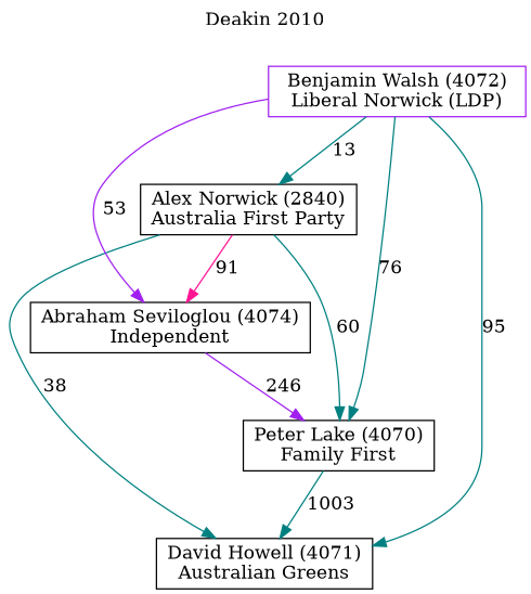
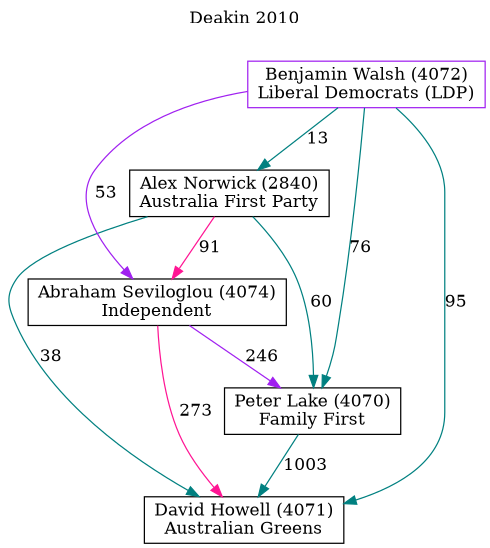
  digraph {
    label="Deakin 2010"
    labelloc=t
    mclimit=10
    node [color=black shape=box]
    edge [color=teal]
    n1 [label="Abraham Seviloglou (4074)\nIndependent"]
    n2 [label="David Howell (4071)\nAustralian Greens"]
    n3 [label="Peter Lake (4070)\nFamily First"]
    n4 [label="Alex Norwick (2840)\nAustralia First Party"]
-   n5 [color=purple label="Benjamin Walsh (4072)\nLiberal Norwick (LDP)"]
+   n5 [color=purple label="Benjamin Walsh (4072)\nLiberal Democrats (LDP)"]
+   n1 -> n2 [color=deeppink label=273]
    n1 -> n3 [color=purple label=246]
    n3 -> n2 [label=1003]
    n4 -> n1 [color=deeppink label=91]
    n4 -> n2 [label=38]
    n4 -> n3 [label=60]
    n5 -> n1 [color=purple label=53]
    n5 -> n2 [label=95]
    n5 -> n3 [label=76]
    n5 -> n4 [label=13]
  }
